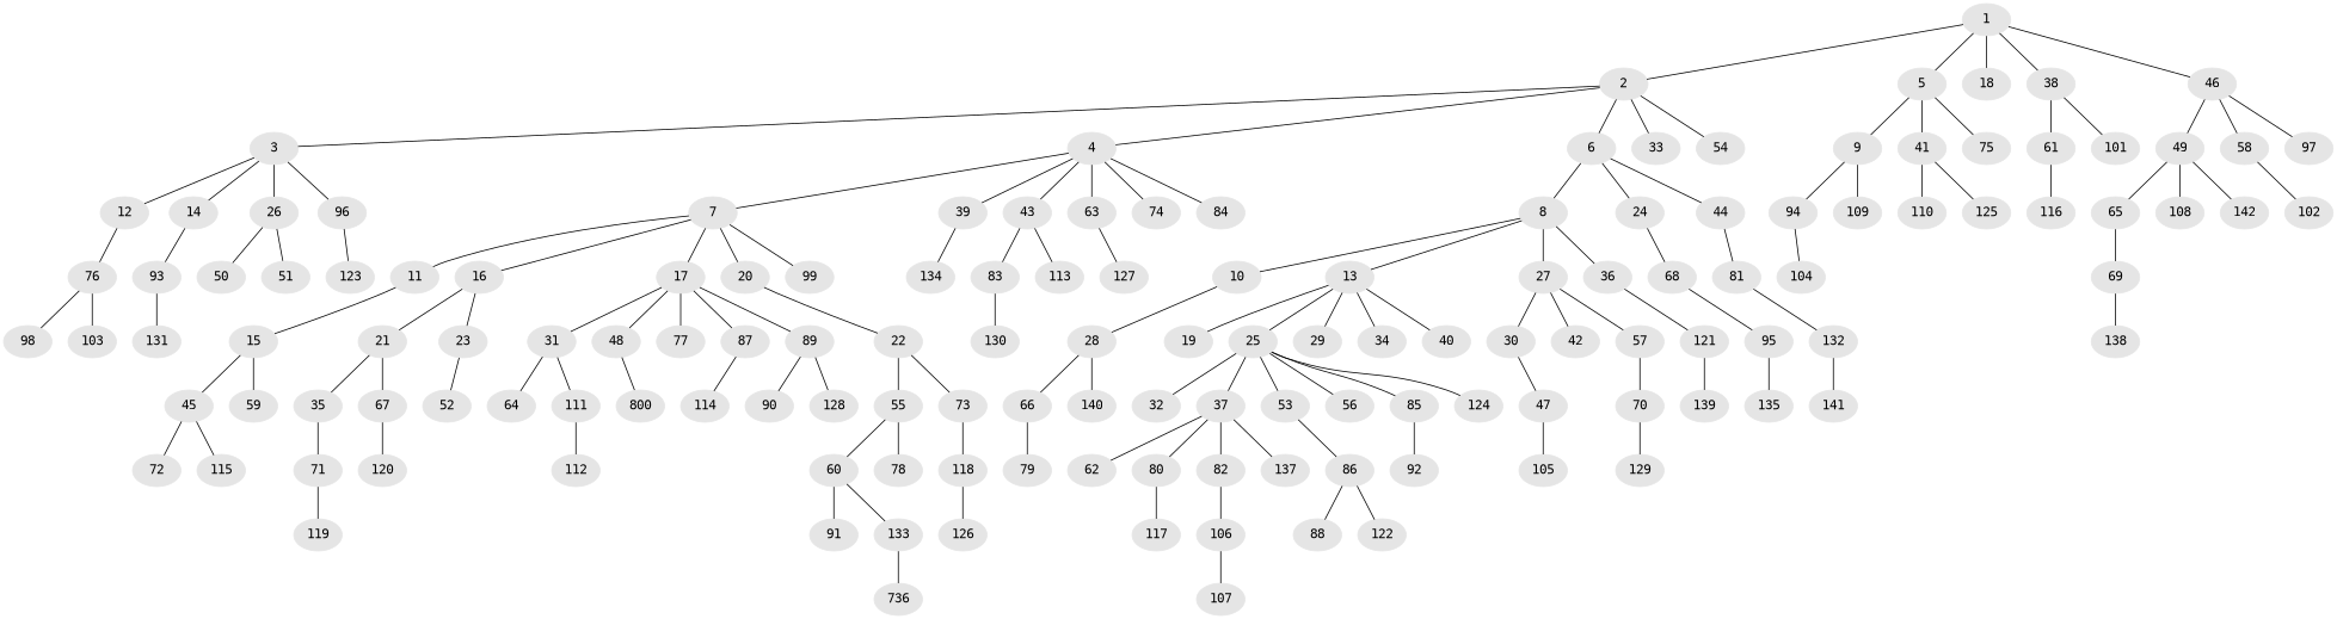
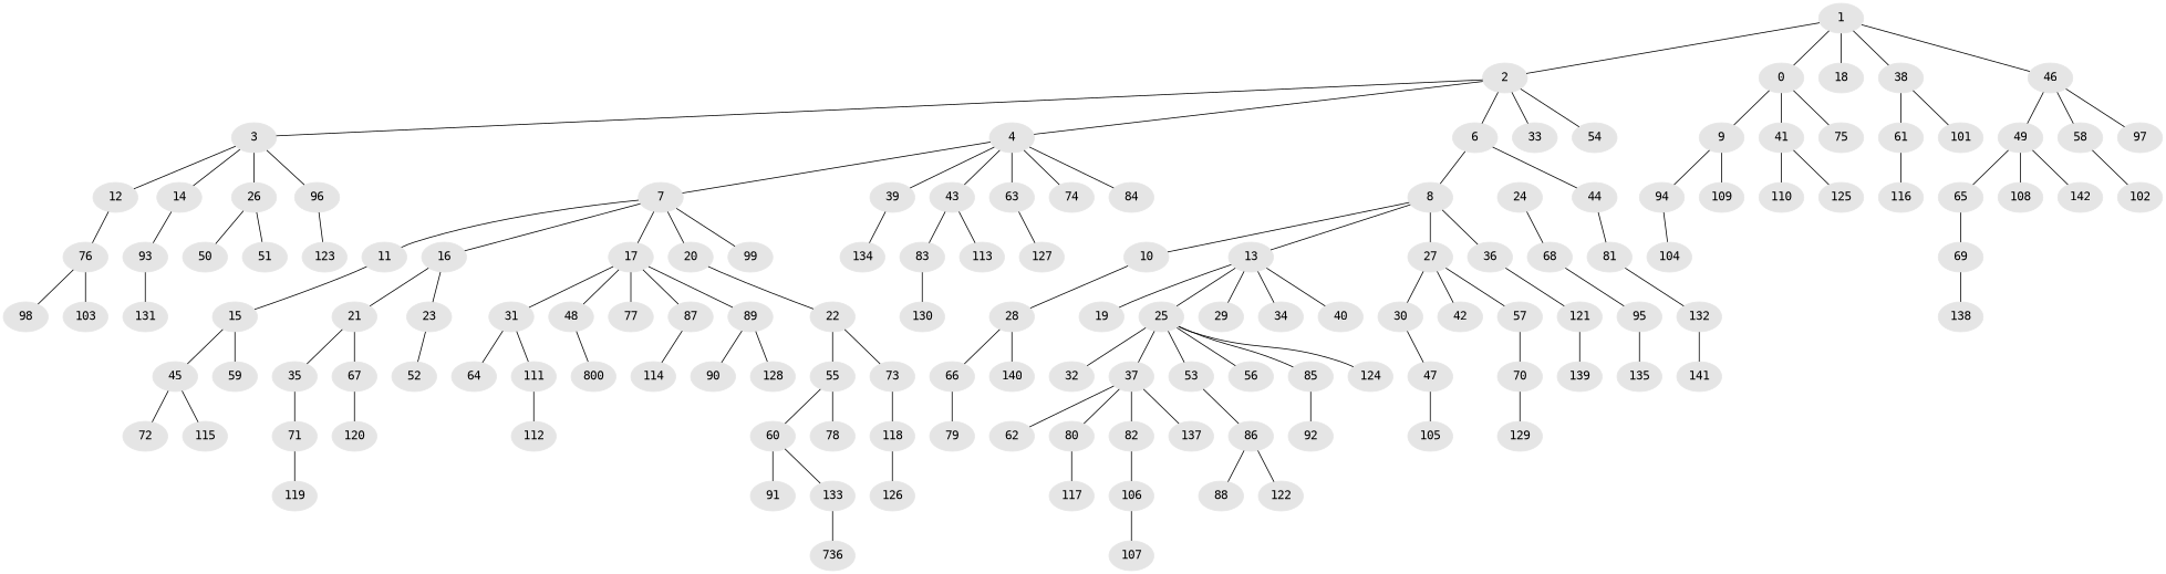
  graph {
    fontname="DejaVu Sans Mono"
    node [color=gray90 fontname="DejaVu Sans Mono" style=filled]
    edge [fontname="DejaVu Sans Mono"]
    1
    2
-   5
+   5 [label=0]
    18
    38
    46
    3
    4
    6
    33
    54
    9
    41
    75
    61
    101
    49
    58
    97
    12
    14
    26
    96
    7
    39
    43
    63
    74
    84
    8
    24
    44
    76
    93
    50
    51
    123
    11
    16
    17
    20
    99
    134
    83
    113
    127
    94
    109
    110
    125
    10
    13
    27
    36
    68
    81
    15
    21
    23
    31
    48
    77
    87
    89
    22
    28
    19
    25
    29
    34
    40
    30
    42
    57
    121
    104
    66
    140
    45
    59
    98
    103
    32
    37
    53
    56
    85
    124
    131
    72
    115
    35
    67
    52
    64
    111
    n97 [label=800]
    114
    90
    128
    55
    73
    71
    120
    60
    78
    118
    95
    62
    80
    82
    137
    86
    92
    47
    70
    79
    105
    112
    119
    139
    117
    106
    116
    130
    132
    65
    108
    142
    102
    69
    88
    122
    91
    133
    129
    n137 [label=736]
    138
    135
    126
    141
    107
    1 -- 2
    1 -- 5
    1 -- 18
    1 -- 38
    1 -- 46
    2 -- 3
    2 -- 4
    2 -- 6
    2 -- 33
    2 -- 54
    5 -- 9
    5 -- 41
    5 -- 75
    38 -- 61
    38 -- 101
    46 -- 49
    46 -- 58
    46 -- 97
    3 -- 12
    3 -- 14
    3 -- 26
    3 -- 96
    4 -- 7
    4 -- 39
    4 -- 43
    4 -- 63
    4 -- 74
    4 -- 84
    6 -- 8
-   6 -- 24
    6 -- 44
    9 -- 94
    9 -- 109
    41 -- 110
    41 -- 125
    61 -- 116
    49 -- 65
    49 -- 108
    49 -- 142
    58 -- 102
    12 -- 76
    14 -- 93
    26 -- 50
    26 -- 51
    96 -- 123
    7 -- 11
    7 -- 16
    7 -- 17
    7 -- 20
    7 -- 99
    39 -- 134
    43 -- 83
    43 -- 113
    63 -- 127
    8 -- 10
    8 -- 13
    8 -- 27
    8 -- 36
    24 -- 68
    44 -- 81
    76 -- 98
    76 -- 103
    93 -- 131
    11 -- 15
    16 -- 21
    16 -- 23
    17 -- 31
    17 -- 48
    17 -- 77
    17 -- 87
    17 -- 89
    20 -- 22
    83 -- 130
    94 -- 104
    10 -- 28
    13 -- 19
    13 -- 25
    13 -- 29
    13 -- 34
    13 -- 40
    27 -- 30
    27 -- 42
    27 -- 57
    36 -- 121
    68 -- 95
    81 -- 132
    15 -- 45
    15 -- 59
    21 -- 35
    21 -- 67
    23 -- 52
    31 -- 64
    31 -- 111
    48 -- n97
    87 -- 114
    89 -- 90
    89 -- 128
    22 -- 55
    22 -- 73
    28 -- 66
    28 -- 140
    25 -- 32
    25 -- 37
    25 -- 53
    25 -- 56
    25 -- 85
    25 -- 124
    30 -- 47
    57 -- 70
    121 -- 139
    66 -- 79
    45 -- 72
    45 -- 115
    37 -- 62
    37 -- 80
    37 -- 82
    37 -- 137
    53 -- 86
    85 -- 92
    35 -- 71
    67 -- 120
    111 -- 112
    55 -- 60
    55 -- 78
    73 -- 118
    71 -- 119
    60 -- 91
    60 -- 133
    118 -- 126
    95 -- 135
    80 -- 117
    82 -- 106
    86 -- 88
    86 -- 122
    47 -- 105
    70 -- 129
    106 -- 107
    132 -- 141
    65 -- 69
    69 -- 138
    133 -- n137
  }
